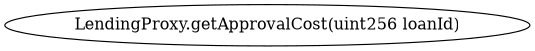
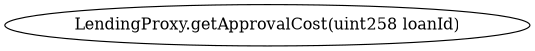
  digraph {
-   "LendingProxy.getApprovalCost(uint256 loanId)" [height=0.5 width=5.4918]
+   "LendingProxy.getApprovalCost(uint256 loanId)" [height=0.5 width=5.4918 label="LendingProxy.getApprovalCost(uint258 loanId)"]
  }
